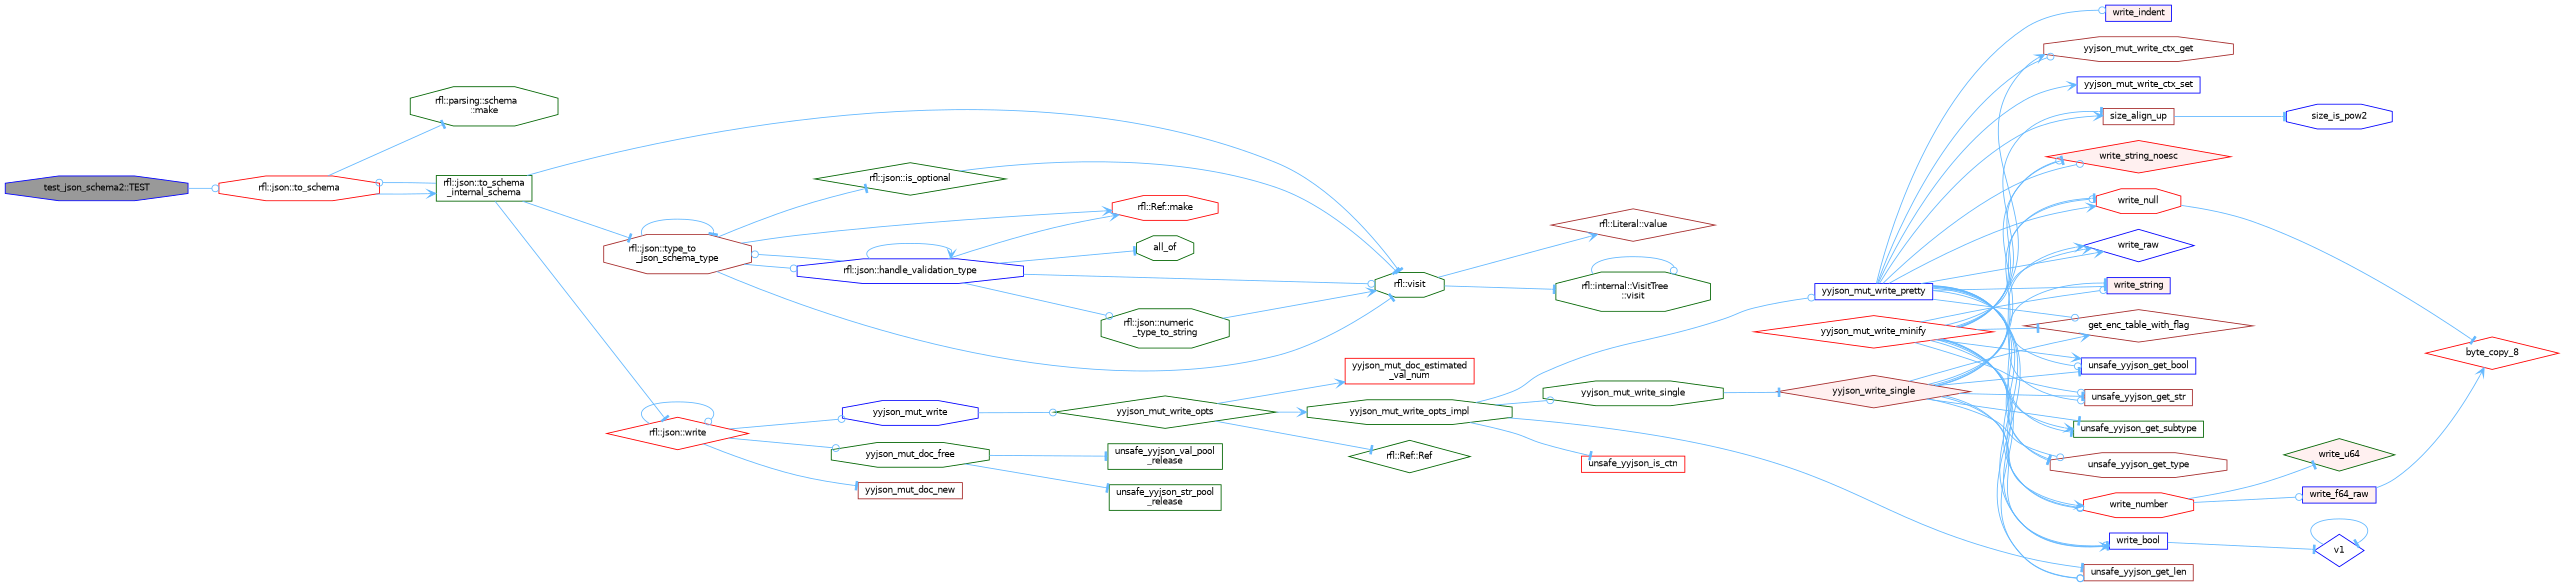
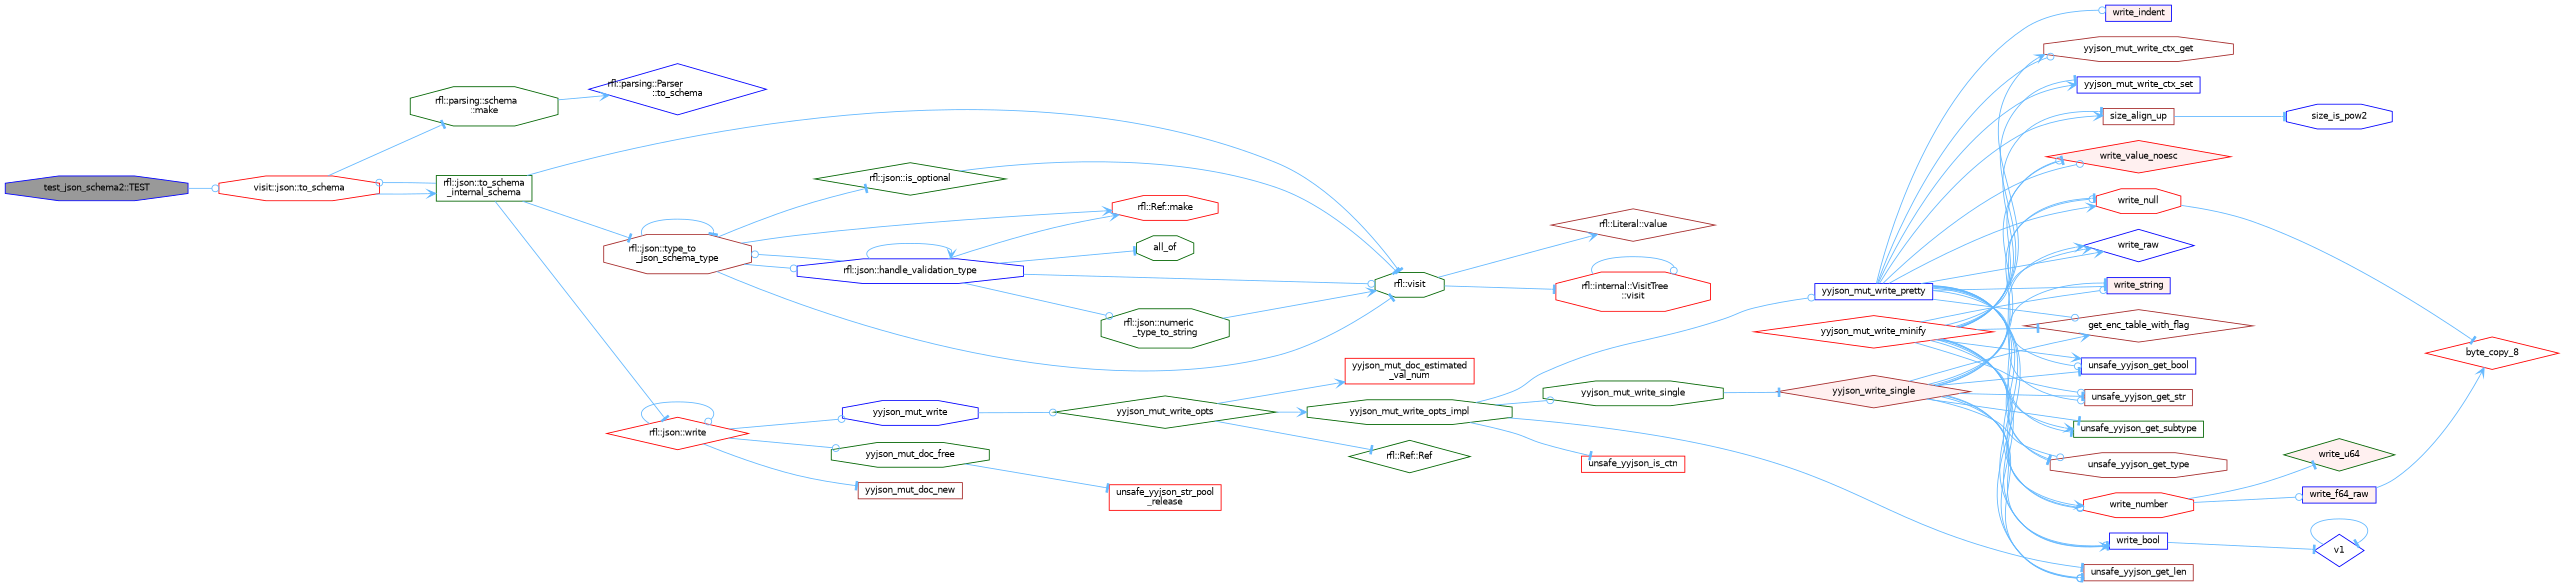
  digraph {
    rankdir=LR
    node [color=darkgreen fillcolor=white fontname=Helvetica fontsize=10 shape=octagon style=filled]
    edge [arrowhead=tee color=steelblue1 fontname=Helvetica fontsize=10 labelfontname=Helvetica labelfontsize=10 style=solid]
    n1 [color=blue fillcolor=grey60 fontcolor=black height=0.2 label="test_json_schema2::TEST" width=0.4]
-   n2 [color=red height=0.2 label="rfl::json::to_schema" width=0.4]
+   n2 [color=red height=0.2 label="visit::json::to_schema" width=0.4]
    n3 [height=0.2 label="rfl::parsing::schema\l::make" width=0.4]
    n4 [height=0.2 label="rfl::json::to_schema\l_internal_schema" shape=box width=0.4]
+   n5 [color=blue height=0.2 label="rfl::parsing::Parser\l::to_schema" shape=diamond width=0.4]
    n6 [color=brown height=0.2 label="rfl::json::type_to\l_json_schema_type" width=0.4]
    n7 [height=0.2 label="rfl::visit" width=0.4]
    n8 [color=red height=0.2 label="rfl::json::write" shape=diamond width=0.4]
    n9 [color=blue height=0.2 label="rfl::json::handle_validation_type" width=0.4]
    n10 [color=red height=0.2 label="rfl::Ref::make" width=0.4]
    n11 [height=0.2 label="rfl::json::is_optional" shape=diamond width=0.4]
    n12 [color=brown height=0.2 label="rfl::Literal::value" shape=diamond width=0.4]
-   n13 [height=0.2 label="rfl::internal::VisitTree\l::visit" width=0.4]
+   n13 [color=red height=0.2 label="rfl::internal::VisitTree\l::visit" width=0.4]
    n14 [height=0.2 label=yyjson_mut_doc_free width=0.4]
    n15 [color=brown height=0.2 label=yyjson_mut_doc_new shape=box width=0.4]
    n16 [color=blue height=0.2 label=yyjson_mut_write width=0.4]
    n17 [height=0.2 label=all_of width=0.4]
    n18 [height=0.2 label="rfl::json::numeric\l_type_to_string" width=0.4]
    n19 [height=0.2 label="rfl::Ref::Ref" shape=diamond width=0.4]
-   n20 [height=0.2 label="unsafe_yyjson_str_pool\l_release" shape=box width=0.4]
-   n21 [height=0.2 label="unsafe_yyjson_val_pool\l_release" shape=box width=0.4]
+   n20 [color=red height=0.2 label="unsafe_yyjson_str_pool\l_release" shape=box width=0.4]
    n22 [height=0.2 label=yyjson_mut_write_opts shape=diamond width=0.4]
    n23 [color=red height=0.2 label="yyjson_mut_doc_estimated\l_val_num" shape=box width=0.4]
    n24 [height=0.2 label=yyjson_mut_write_opts_impl width=0.4]
    n25 [color=brown height=0.2 label=unsafe_yyjson_get_len shape=box width=0.4]
    n26 [color=red height=0.2 label=unsafe_yyjson_is_ctn shape=box width=0.4]
    n27 [color=blue height=0.2 label=yyjson_mut_write_pretty shape=box width=0.4]
    n28 [height=0.2 label=yyjson_mut_write_single width=0.4]
    n29 [color=red height=0.2 label=yyjson_mut_write_minify shape=diamond width=0.4]
    n30 [color=brown height=0.2 label=get_enc_table_with_flag shape=diamond width=0.4]
    n31 [color=brown height=0.2 label=size_align_up shape=box width=0.4]
    n32 [color=blue height=0.2 label=unsafe_yyjson_get_bool shape=box width=0.4]
    n33 [color=brown height=0.2 label=unsafe_yyjson_get_str shape=box width=0.4]
    n34 [height=0.2 label=unsafe_yyjson_get_subtype shape=box width=0.4]
    n35 [color=brown height=0.2 label=unsafe_yyjson_get_type width=0.4]
    n36 [color=blue height=0.2 label=write_bool shape=box width=0.4]
    n37 [color=red height=0.2 label=write_null width=0.4]
    n38 [color=red height=0.2 label=write_number width=0.4]
    n39 [color=blue height=0.2 label=write_raw shape=diamond width=0.4]
    n40 [color=blue fillcolor="#FFF0F0" height=0.2 label=write_string shape=box width=0.4]
-   n41 [color=red fillcolor="#FFF0F0" height=0.2 label=write_string_noesc shape=diamond width=0.4]
+   n41 [color=red fillcolor="#FFF0F0" height=0.2 label=write_value_noesc shape=diamond width=0.4]
    n42 [color=brown height=0.2 label=yyjson_mut_write_ctx_get width=0.4]
    n43 [color=blue height=0.2 label=yyjson_mut_write_ctx_set shape=box width=0.4]
    n44 [color=blue fillcolor="#FFF0F0" height=0.2 label=write_indent shape=box width=0.4]
    n45 [color=brown fillcolor="#FFF0F0" height=0.2 label=yyjson_write_single shape=diamond width=0.4]
    n46 [color=blue height=0.2 label=size_is_pow2 width=0.4]
    n47 [color=blue height=0.2 label=v1 shape=diamond width=0.4]
    n48 [color=red height=0.2 label=byte_copy_8 shape=diamond width=0.4]
    n49 [color=blue fillcolor="#FFF0F0" height=0.2 label=write_f64_raw shape=box width=0.4]
    n50 [fillcolor="#FFF0F0" height=0.2 label=write_u64 shape=diamond width=0.4]
    n1 -> n2 [arrowhead=odot]
    n2 -> n3
    n2 -> n4 [arrowhead=vee]
+   n3 -> n5 [arrowhead=vee]
    n4 -> n2 [arrowhead=odot]
    n4 -> n6
    n4 -> n7
    n4 -> n8
    n6 -> n6
    n6 -> n7
    n6 -> n9 [arrowhead=odot]
    n6 -> n10 [arrowhead=vee]
    n6 -> n11
    n7 -> n12 [arrowhead=vee]
    n7 -> n13
    n8 -> n8 [arrowhead=odot]
    n8 -> n14 [arrowhead=odot]
    n8 -> n15
    n8 -> n16 [arrowhead=odot]
    n9 -> n6 [arrowhead=odot]
    n9 -> n7 [arrowhead=odot]
    n9 -> n9 [arrowhead=vee]
    n9 -> n10 [arrowhead=vee]
    n9 -> n17
    n9 -> n18 [arrowhead=odot]
    n11 -> n7
    n13 -> n13 [arrowhead=odot]
    n14 -> n20
-   n14 -> n21
    n16 -> n22 [arrowhead=odot]
    n18 -> n7 [arrowhead=vee]
    n22 -> n19
    n22 -> n23 [arrowhead=vee]
    n22 -> n24 [arrowhead=vee]
    n24 -> n25
    n24 -> n26
    n24 -> n27 [arrowhead=odot]
    n24 -> n28 [arrowhead=odot]
    n27 -> n25 [arrowhead=odot]
    n27 -> n30 [arrowhead=odot]
    n27 -> n31 [arrowhead=vee]
    n27 -> n32 [arrowhead=odot]
    n27 -> n33 [arrowhead=odot]
    n27 -> n34
    n27 -> n35
    n27 -> n36 [arrowhead=vee]
    n27 -> n37 [arrowhead=vee]
    n27 -> n38 [arrowhead=odot]
    n27 -> n39 [arrowhead=vee]
    n27 -> n40
    n27 -> n41 [arrowhead=odot]
    n27 -> n42 [arrowhead=odot]
    n27 -> n43 [arrowhead=vee]
    n27 -> n44 [arrowhead=odot]
    n28 -> n45
    n29 -> n25 [arrowhead=odot]
    n29 -> n30
    n29 -> n31
    n29 -> n32 [arrowhead=vee]
    n29 -> n33 [arrowhead=odot]
    n29 -> n34 [arrowhead=vee]
    n29 -> n35
    n29 -> n36
    n29 -> n37 [arrowhead=odot]
    n29 -> n38 [arrowhead=odot]
    n29 -> n39 [arrowhead=vee]
    n29 -> n40 [arrowhead=odot]
    n29 -> n41
    n29 -> n42 [arrowhead=vee]
+   n29 -> n43
    n31 -> n46
    n36 -> n47
    n37 -> n48
    n38 -> n49 [arrowhead=odot]
    n38 -> n50
+   n45 -> n25
    n45 -> n30 [arrowhead=vee]
    n45 -> n32
    n45 -> n33
    n45 -> n34
    n45 -> n35 [arrowhead=odot]
    n45 -> n36 [arrowhead=odot]
    n45 -> n37
    n45 -> n38 [arrowhead=vee]
    n45 -> n39 [arrowhead=vee]
    n45 -> n40
    n45 -> n41 [arrowhead=odot]
    n47 -> n47
    n49 -> n48 [arrowhead=vee]
  }
